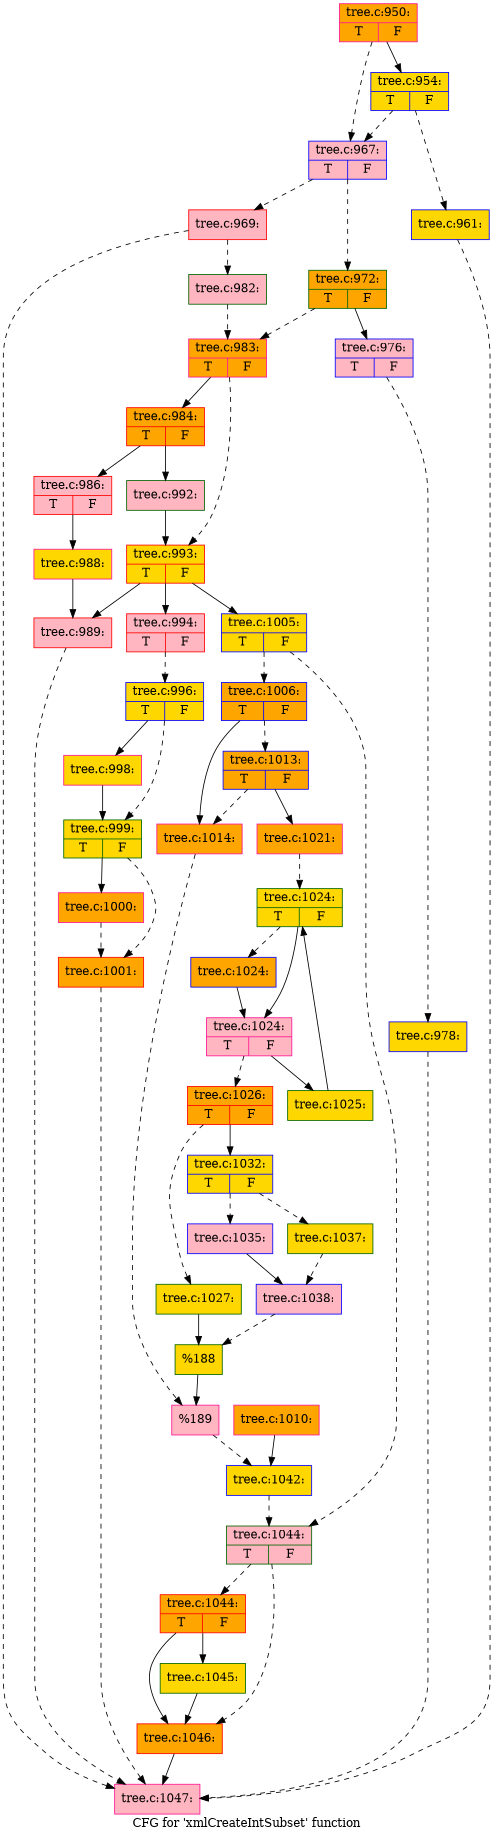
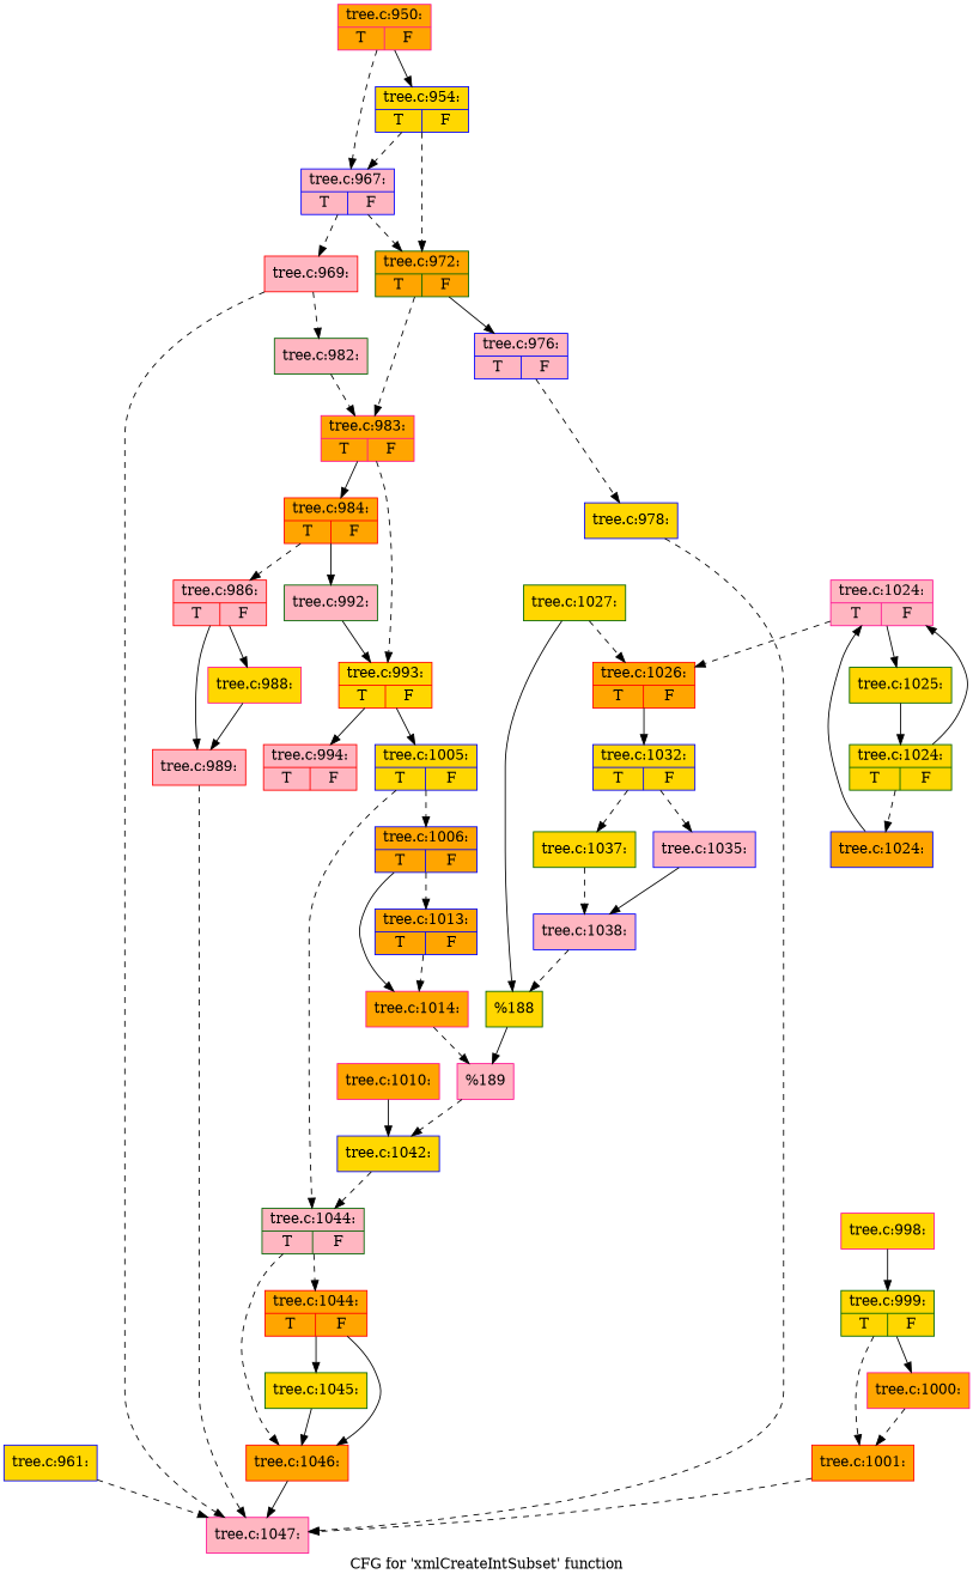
  digraph {
    label="CFG for 'xmlCreateIntSubset' function"
    node [color=blue fillcolor=gold shape=record style=filled]
    edge [style=dashed]
    n1 [color=deeppink fillcolor=orange label="{tree.c:950:|{<s0>T|<s1>F}}"]
    n2 [label="{tree.c:954:|{<s0>T|<s1>F}}"]
    n3 [fillcolor=lightpink label="{tree.c:967:|{<s0>T|<s1>F}}"]
    n4 [label="{tree.c:961:}"]
    n5 [color=red fillcolor=lightpink label="{tree.c:969:}"]
    n6 [color=darkgreen fillcolor=orange label="{tree.c:972:|{<s0>T|<s1>F}}"]
    n7 [color=deeppink fillcolor=lightpink label="{tree.c:1047:}"]
    n8 [color=darkgreen fillcolor=lightpink label="{tree.c:982:}"]
    n9 [fillcolor=lightpink label="{tree.c:976:|{<s0>T|<s1>F}}"]
    n10 [color=deeppink fillcolor=orange label="{tree.c:983:|{<s0>T|<s1>F}}"]
    n11 [label="{tree.c:978:}"]
    n12 [color=red fillcolor=orange label="{tree.c:984:|{<s0>T|<s1>F}}"]
    n13 [color=red label="{tree.c:993:|{<s0>T|<s1>F}}"]
    n14 [color=red fillcolor=lightpink label="{tree.c:986:|{<s0>T|<s1>F}}"]
    n15 [color=darkgreen fillcolor=lightpink label="{tree.c:992:}"]
    n16 [color=red fillcolor=lightpink label="{tree.c:994:|{<s0>T|<s1>F}}"]
    n17 [label="{tree.c:1005:|{<s0>T|<s1>F}}"]
    n18 [color=deeppink label="{tree.c:988:}"]
    n19 [color=red fillcolor=lightpink label="{tree.c:989:}"]
-   n20 [label="{tree.c:996:|{<s0>T|<s1>F}}"]
    n21 [fillcolor=orange label="{tree.c:1006:|{<s0>T|<s1>F}}"]
    n22 [color=darkgreen fillcolor=lightpink label="{tree.c:1044:|{<s0>T|<s1>F}}"]
    n23 [color=deeppink label="{tree.c:998:}"]
    n24 [color=darkgreen label="{tree.c:999:|{<s0>T|<s1>F}}"]
    n25 [fillcolor=orange label="{tree.c:1013:|{<s0>T|<s1>F}}"]
    n26 [color=deeppink fillcolor=orange label="{tree.c:1014:}"]
    n27 [color=red fillcolor=orange label="{tree.c:1044:|{<s0>T|<s1>F}}"]
    n28 [color=red fillcolor=orange label="{tree.c:1046:}"]
    n29 [color=deeppink fillcolor=orange label="{tree.c:1000:}"]
    n30 [color=red fillcolor=orange label="{tree.c:1001:}"]
    n31 [color=deeppink fillcolor=orange label="{tree.c:1010:}"]
    n32 [label="{tree.c:1042:}"]
-   n33 [color=deeppink fillcolor=orange label="{tree.c:1021:}"]
    n34 [color=darkgreen label="{tree.c:1045:}"]
    n35 [color=deeppink fillcolor=lightpink label="{%189}"]
    n36 [color=darkgreen label="{tree.c:1024:|{<s0>T|<s1>F}}"]
    n37 [fillcolor=orange label="{tree.c:1024:}"]
    n38 [color=deeppink fillcolor=lightpink label="{tree.c:1024:|{<s0>T|<s1>F}}"]
    n39 [color=darkgreen label="{tree.c:1025:}"]
    n40 [color=red fillcolor=orange label="{tree.c:1026:|{<s0>T|<s1>F}}"]
    n41 [color=darkgreen label="{tree.c:1027:}"]
    n42 [label="{tree.c:1032:|{<s0>T|<s1>F}}"]
    n43 [color=darkgreen label="{%188}"]
    n44 [fillcolor=lightpink label="{tree.c:1035:}"]
    n45 [color=darkgreen label="{tree.c:1037:}"]
    n46 [fillcolor=lightpink label="{tree.c:1038:}"]
    n1 -> n2 [style=solid]
    n1 -> n3
    n2 -> n3
-   n2 -> n4
+   n2 -> n6
    n3 -> n5
    n3 -> n6
    n4 -> n7
    n5 -> n7
    n5 -> n8
    n6 -> n9 [style=solid]
    n6 -> n10
    n8 -> n10
    n9 -> n11
    n10 -> n12 [style=solid]
    n10 -> n13
    n11 -> n7
-   n12 -> n14 [style=solid]
+   n12 -> n14
    n12 -> n15 [style=solid]
    n13 -> n16 [style=solid]
    n13 -> n17 [style=solid]
    n14 -> n18 [style=solid]
-   n13 -> n19 [style=solid]
+   n14 -> n19 [style=solid]
    n15 -> n13 [style=solid]
-   n16 -> n20
    n17 -> n21
    n17 -> n22
    n18 -> n19 [style=solid]
    n19 -> n7
-   n20 -> n23 [style=solid]
-   n20 -> n24
    n21 -> n25
    n21 -> n26 [style=solid]
    n22 -> n27
    n22 -> n28
    n23 -> n24 [style=solid]
    n24 -> n29 [style=solid]
    n24 -> n30
    n25 -> n26
-   n25 -> n33 [style=solid]
    n26 -> n35
    n27 -> n28 [style=solid]
    n27 -> n34 [style=solid]
    n28 -> n7 [style=solid]
    n29 -> n30
    n30 -> n7
    n31 -> n32 [style=solid]
    n32 -> n22
-   n33 -> n36
    n34 -> n28 [style=solid]
    n35 -> n32
    n36 -> n37
    n36 -> n38 [style=solid]
    n37 -> n38 [style=solid]
    n38 -> n39 [style=solid]
    n38 -> n40
    n39 -> n36 [style=solid]
-   n40 -> n41
+   n41 -> n40
    n40 -> n42 [style=solid]
    n41 -> n43 [style=solid]
    n42 -> n44
    n42 -> n45
    n43 -> n35 [style=solid]
    n44 -> n46 [style=solid]
    n45 -> n46
    n46 -> n43
  }
